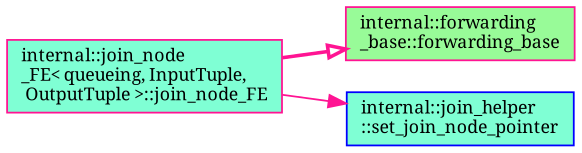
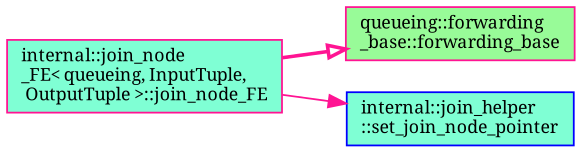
  digraph {
    rankdir=LR
    fontname="Noto Serif"
    node [color=deeppink fillcolor=aquamarine fontname="Noto Serif" fontsize=10 shape=box style=filled]
    edge [color=deeppink fontname="Noto Serif" fontsize=10 labelfontname=Helvetica labelfontsize=10]
    n1 [fontcolor=black height=0.2 label="internal::join_node\l_FE\< queueing, InputTuple,\l OutputTuple \>::join_node_FE" width=0.4]
-   n2 [fillcolor=palegreen height=0.2 label="internal::forwarding\l_base::forwarding_base" width=0.4]
+   n2 [fillcolor=palegreen height=0.2 label="queueing::forwarding\l_base::forwarding_base" width=0.4]
    n3 [color=blue height=0.2 label="internal::join_helper\l::set_join_node_pointer" width=0.4]
    n1 -> n2 [style=bold arrowhead=onormal]
    n1 -> n3 [style=solid arrowhead=normal]
  }
